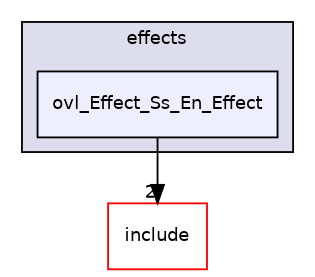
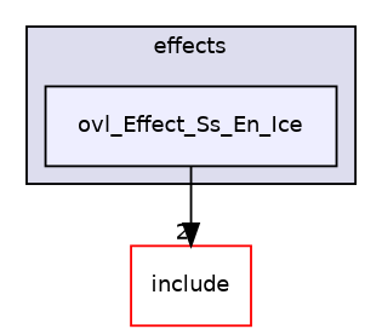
  digraph {
    compound=true
    node [fontname=Helvetica fontsize=10 shape=box style=filled]
-   n1 [fillcolor="#eeeeff" label=ovl_Effect_Ss_En_Effect pencolor=black]
+   n1 [fillcolor="#eeeeff" label=ovl_Effect_Ss_En_Ice pencolor=black]
    n2 [color=red fillcolor=white label=include]
    subgraph cluster_1 {
      bgcolor="#ddddee"
      fontname=Helvetica
      fontsize=10
      label=effects
      pencolor=black
      n1
    }
    n1 -> n2 [headlabel=2 labeldistance=1.5 labelfontname=Helvetica labelfontsize=10]
  }
